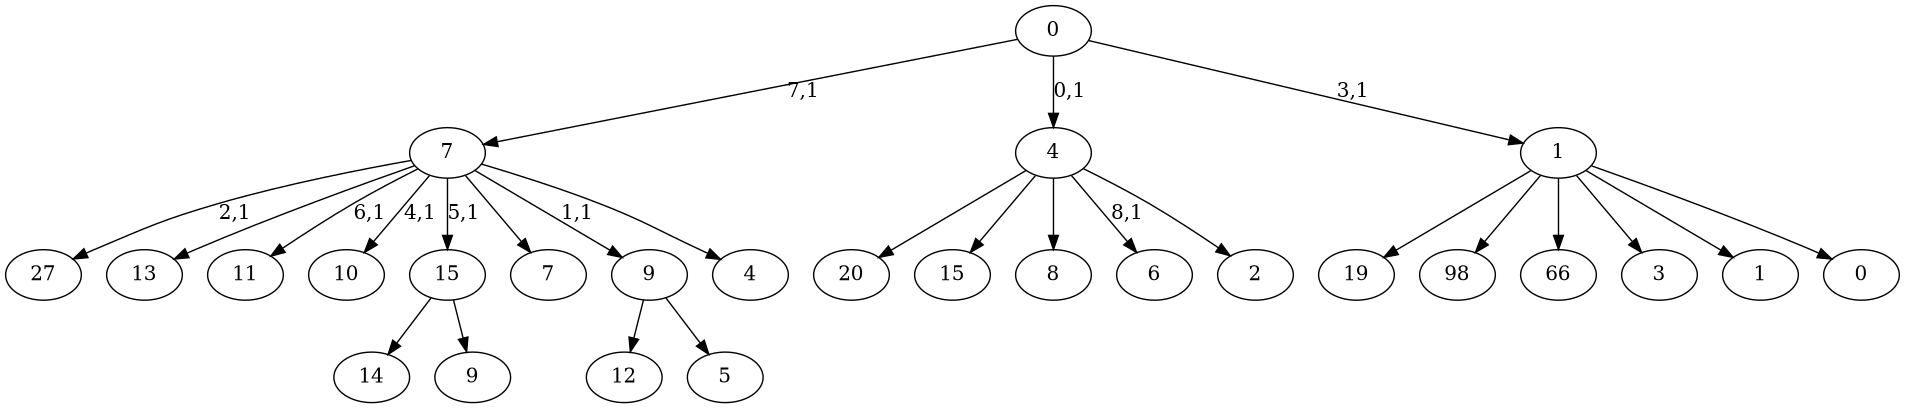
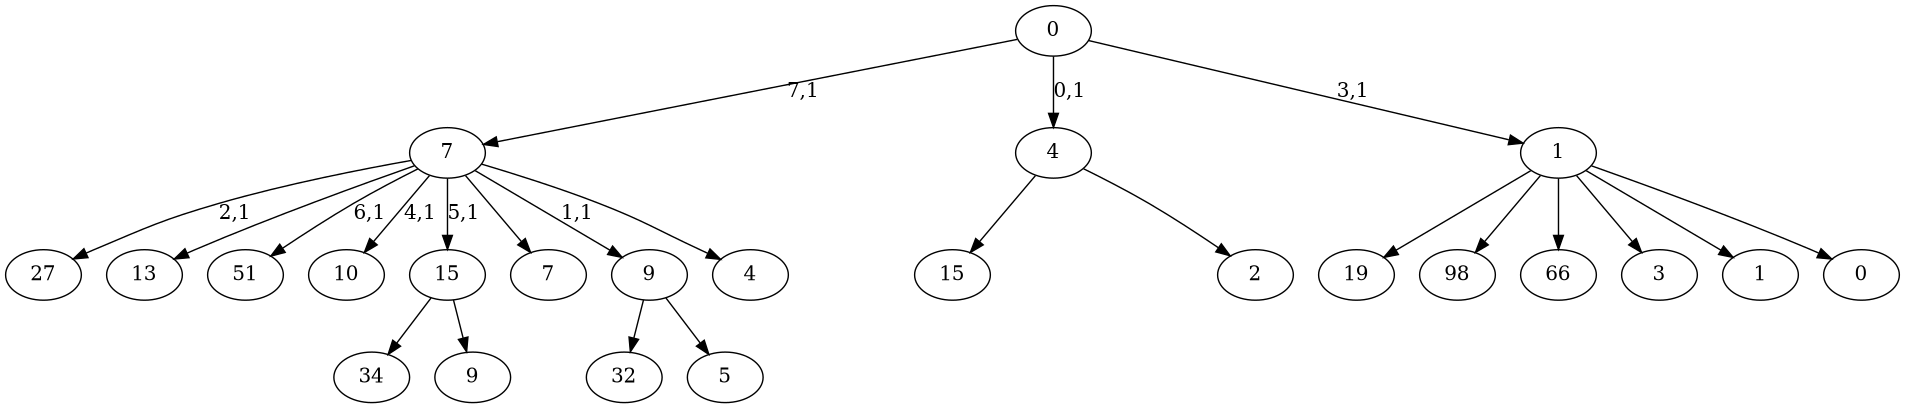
  digraph {
-   n1 [label=20]
    n2 [label=19]
    n3 [label=98]
    n4 [label=27]
    n5 [label=66]
    n6 [label=15]
-   n7 [label=14]
+   n7 [label=34]
    n8 [label=13]
-   n9 [label=12]
-   n10 [label=11]
+   n9 [label=32]
+   n10 [label=51]
    n11 [label=10]
    n12 [label=9]
    15
-   n14 [label=8]
    n15 [label=7]
-   n16 [label=6]
    n17 [label=5]
    9
    n19 [label=4]
    7
    n21 [label=3]
    n22 [label=2]
    4
    n24 [label=1]
    n25 [label=0]
    1
    0
    15 -> n7
    15 -> n12
    9 -> n9
    9 -> n17
    7 -> n4 [label="2,1"]
    7 -> n8
    7 -> n10 [label="6,1"]
    7 -> n11 [label="4,1"]
    7 -> 15 [label="5,1"]
    7 -> n15
    7 -> 9 [label="1,1"]
    7 -> n19
-   4 -> n1
    4 -> n6
-   4 -> n14
-   4 -> n16 [label="8,1"]
    4 -> n22
    1 -> n2
    1 -> n3
    1 -> n5
    1 -> n21
    1 -> n24
    1 -> n25
    0 -> 7 [label="7,1"]
    0 -> 4 [label="0,1"]
    0 -> 1 [label="3,1"]
  }
